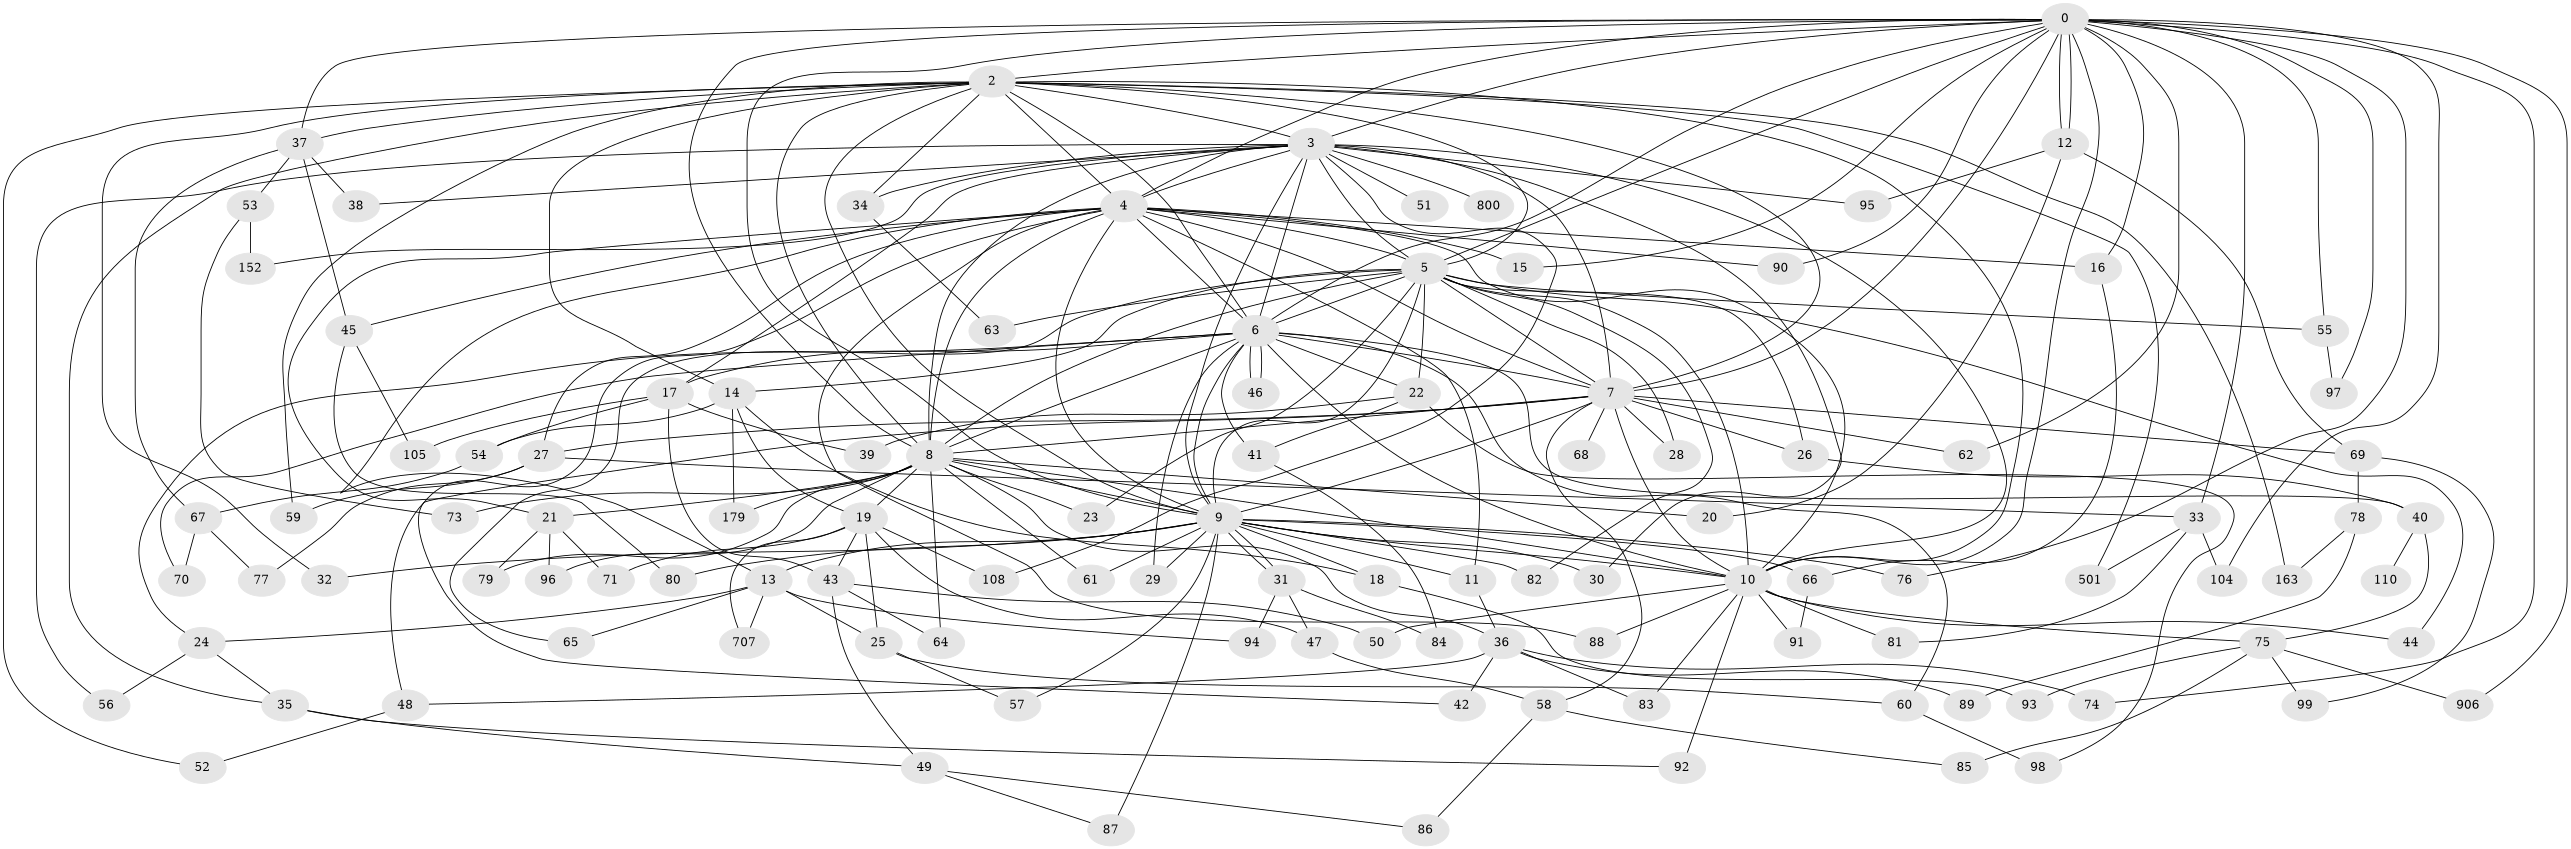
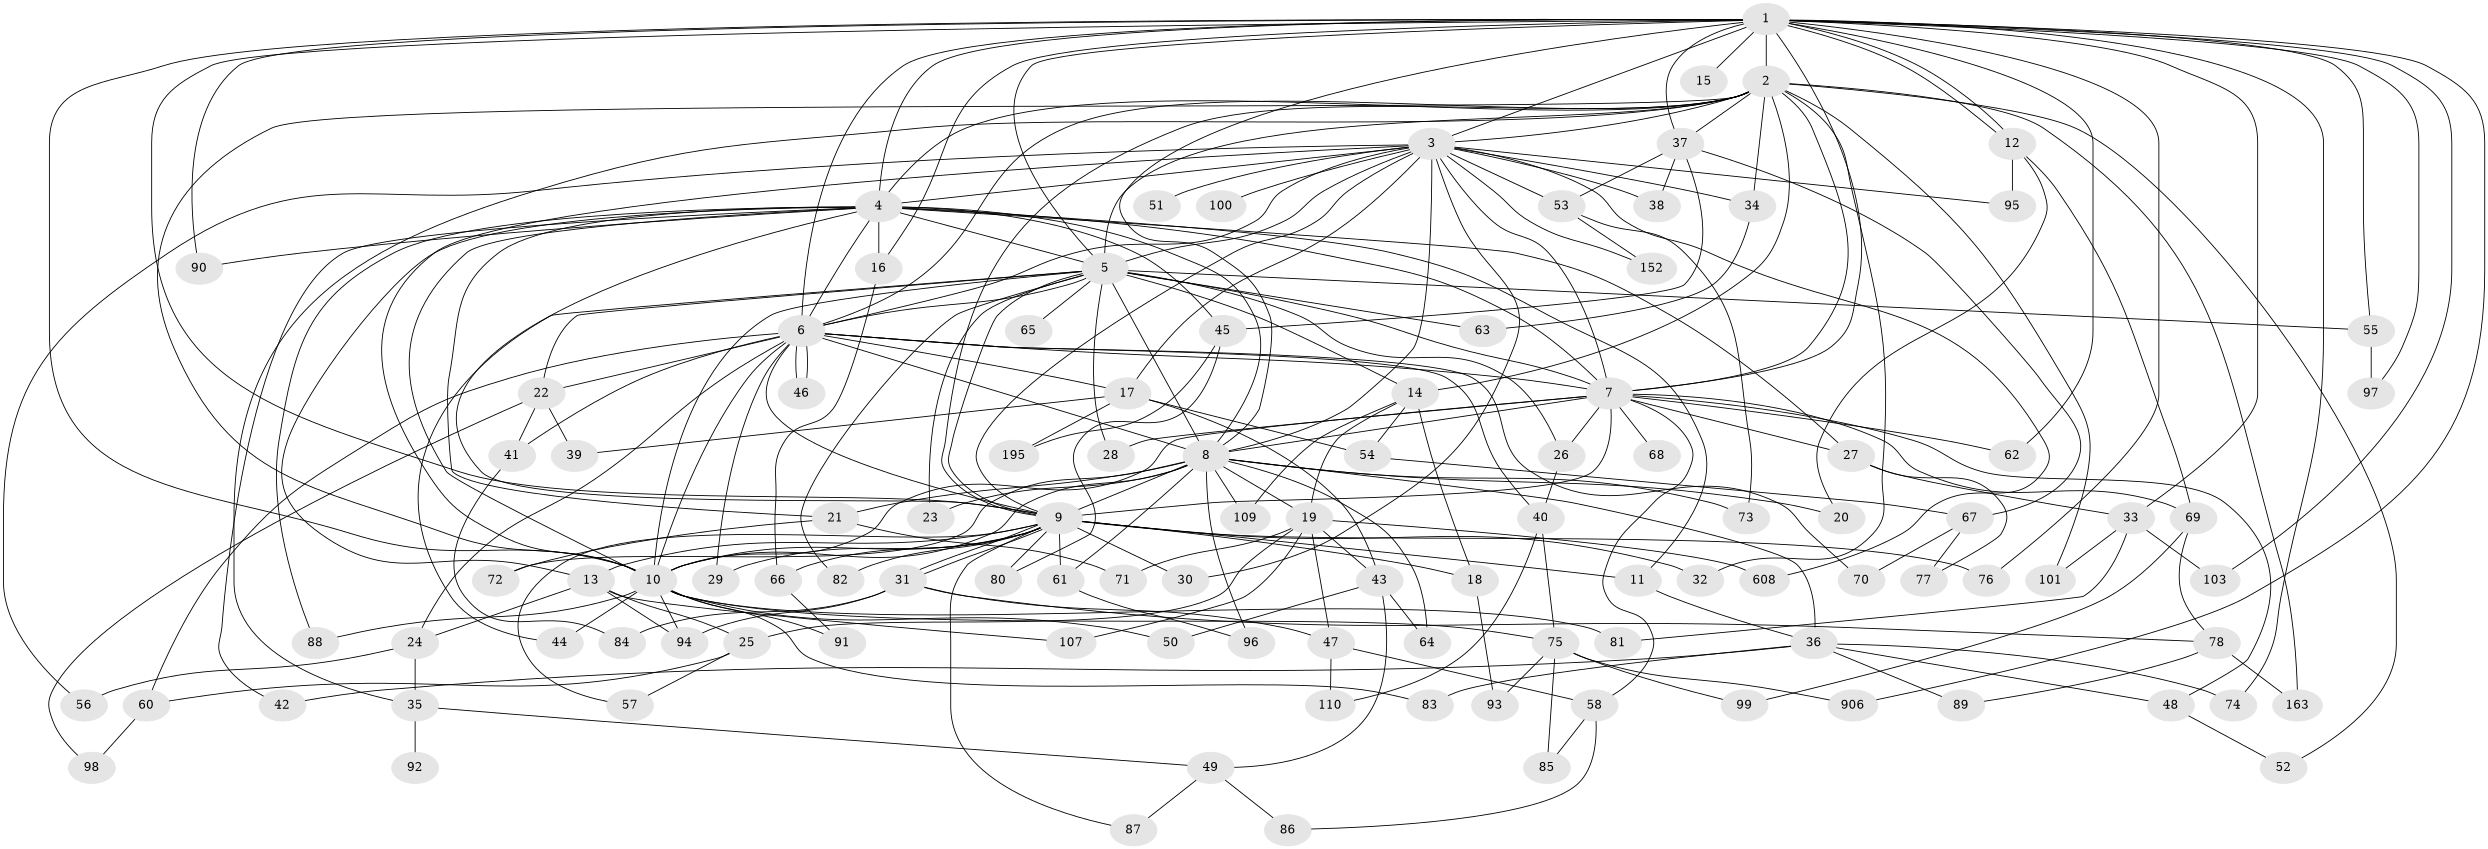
  graph {
    node [color=gray90 style=filled]
-   1 [label=0]
+   1
    2
    3
    4
    5
    6
    7
    8
    9
    10
    12
    15
    16
    33
    37
    55
    62
    74
    76
    90
    97
-   104
+   104 [label=103]
    n23 [label=906]
    14
    32
    34
    35
    52
-   59
-   101 [label=501]
+   101
    n31 [label=163]
    17
    30
    38
    51
    53
    56
    95
-   100 [label=800]
+   100
    n40 [label=152]
-   108
+   108 [label=608]
    11
    13
    21
    27
    42
    45
    88
    22
    23
    26
    28
    44
    63
    65
    82
    24
    29
    40
    41
    46
    60
    70
    48
    58
    68
    69
    19
    20
    36
    61
    64
-   72 [label=79]
+   72
    73
    96
-   109 [label=179]
+   109
    18
    31
    57
    66
    80
    87
    50
    75
    81
    83
    91
    92
    67
    54
    49
    39
    43
-   105
+   105 [label=195]
    25
    94
-   107 [label=707]
+   107
    71
    77
    98
    110
    84
    86
    85
    78
    99
    47
    89
    93
    1 -- 2
    1 -- 3
    1 -- 4
    1 -- 5
    1 -- 6
    1 -- 7
    1 -- 8
    1 -- 9
    1 -- 10
    1 -- 12
    1 -- 12
    1 -- 15
    1 -- 16
    1 -- 33
    1 -- 37
    1 -- 55
    1 -- 62
    1 -- 74
    1 -- 76
    1 -- 90
    1 -- 97
    1 -- 104
    1 -- n23
    2 -- 3
    2 -- 4
    2 -- 5
    2 -- 6
    2 -- 7
-   2 -- 8
    2 -- 9
    2 -- 10
    2 -- 37
    2 -- 14
    2 -- 32
    2 -- 34
    2 -- 35
    2 -- 52
-   2 -- 59
    2 -- 101
    2 -- n31
    3 -- 4
    3 -- 5
    3 -- 6
    3 -- 7
    3 -- 8
    3 -- 9
    3 -- 10
    3 -- 34
    3 -- 17
    3 -- 30
    3 -- 38
    3 -- 51
+   3 -- 53
    3 -- 56
    3 -- 95
    3 -- 100
    3 -- n40
    3 -- 108
    4 -- 5
    4 -- 6
    4 -- 7
    4 -- 8
    4 -- 9
    4 -- 10
-   4 -- 15
    4 -- 16
    4 -- 90
    4 -- 11
    4 -- 13
    4 -- 21
    4 -- 27
    4 -- 42
    4 -- 45
    4 -- 88
    5 -- 6
    5 -- 7
    5 -- 8
    5 -- 9
    5 -- 10
    5 -- 55
    5 -- 14
    5 -- 22
    5 -- 23
    5 -- 26
    5 -- 28
    5 -- 44
    5 -- 63
    5 -- 65
    5 -- 82
    6 -- 7
    6 -- 8
    6 -- 9
    6 -- 10
    6 -- 17
    6 -- 22
    6 -- 24
    6 -- 29
    6 -- 40
    6 -- 41
    6 -- 46
    6 -- 46
    6 -- 60
    6 -- 70
    7 -- 8
    7 -- 9
    7 -- 10
    7 -- 62
    7 -- 27
    7 -- 26
    7 -- 28
    7 -- 48
    7 -- 58
    7 -- 68
    7 -- 69
    8 -- 9
    8 -- 10
    8 -- 21
    8 -- 23
    8 -- 19
    8 -- 20
    8 -- 36
    8 -- 61
    8 -- 64
    8 -- 72
    8 -- 73
    8 -- 96
    8 -- 109
    9 -- 10
    9 -- 76
    9 -- 32
    9 -- 30
    9 -- 11
    9 -- 13
    9 -- 82
    9 -- 29
    9 -- 61
    9 -- 18
    9 -- 31
    9 -- 31
    9 -- 57
    9 -- 66
    9 -- 80
    9 -- 87
    10 -- 88
    10 -- 44
    10 -- 50
    10 -- 75
    10 -- 81
    10 -- 83
    10 -- 91
-   10 -- 92
+   10 -- 94
    12 -- 95
    12 -- 69
    12 -- 20
    16 -- 66
    33 -- 104
    33 -- 101
    33 -- 81
    37 -- 38
    37 -- 53
    37 -- 45
    37 -- 67
    55 -- 97
    14 -- 19
    14 -- 109
    14 -- 18
    14 -- 54
    34 -- 63
    35 -- 92
    35 -- 49
    17 -- 54
    17 -- 39
    17 -- 43
    17 -- 105
    53 -- n40
    53 -- 73
    11 -- 36
-   13 -- 65
    13 -- 24
    13 -- 25
    13 -- 94
    13 -- 107
    21 -- 72
-   21 -- 96
+   61 -- 96
    21 -- 71
    27 -- 33
-   27 -- 59
    27 -- 77
    45 -- 80
    45 -- 105
    22 -- 41
    22 -- 39
    22 -- 98
    26 -- 40
    24 -- 35
    24 -- 56
    40 -- 75
    40 -- 110
    41 -- 84
    60 -- 98
    48 -- 52
    58 -- 86
    58 -- 85
    69 -- 78
    69 -- 99
    19 -- 108
    19 -- 43
    19 -- 25
    19 -- 107
    19 -- 71
    19 -- 47
    36 -- 74
    36 -- 42
    36 -- 48
    36 -- 83
    36 -- 89
    18 -- 93
    31 -- 94
    31 -- 84
+   31 -- 78
    31 -- 47
    66 -- 91
    75 -- n23
    75 -- 85
    75 -- 99
    75 -- 93
    67 -- 70
    67 -- 77
    54 -- 67
    49 -- 87
    49 -- 86
    43 -- 64
    43 -- 50
    43 -- 49
    25 -- 60
    25 -- 57
    78 -- n31
    78 -- 89
    47 -- 58
+   47 -- 110
  }
